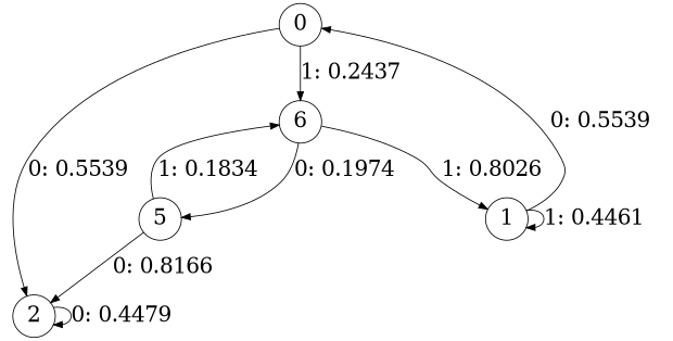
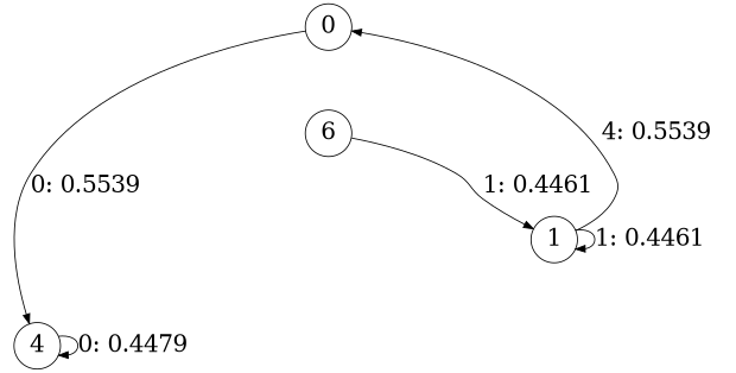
  digraph {
    node [fontsize=24 shape=circle]
    edge [fontsize=24]
    0
-   2
+   2 [label=4]
    n3 [label=6]
    1
-   5
    0 -> 2 [label="0: 0.5539   "]
-   0 -> n3 [label="1: 0.2437   "]
    2 -> 2 [label="0: 0.4479   "]
-   n3 -> 1 [label="1: 0.8026   "]
-   n3 -> 5 [label="0: 0.1974   "]
-   1 -> 0 [label="0: 0.5539   "]
+   n3 -> 1 [label="1: 0.4461   "]
+   1 -> 0 [label="4: 0.5539   "]
    1 -> 1 [label="1: 0.4461   "]
-   5 -> 2 [label="0: 0.8166   "]
-   5 -> n3 [label="1: 0.1834   "]
  }
